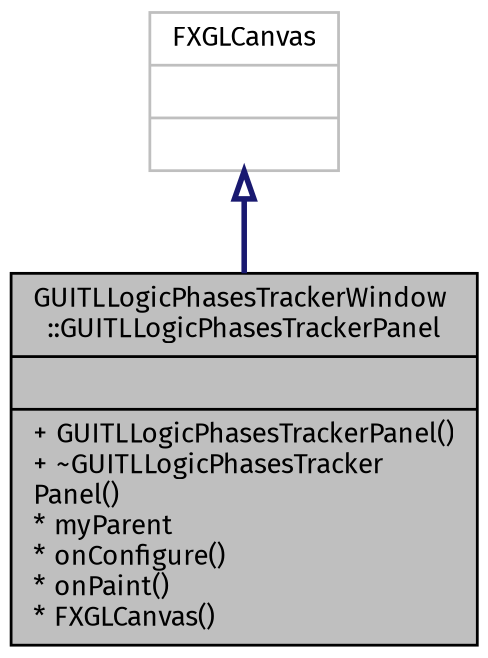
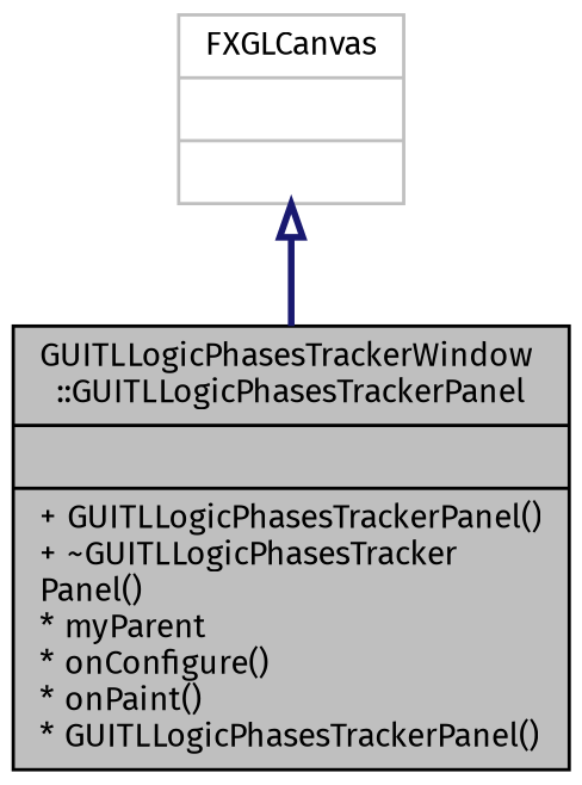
  digraph {
    fontname="Fira Sans"
    node [fontname="Fira Sans" fontsize=10 shape=record style=filled]
-   n1 [color=black fillcolor=grey75 fontcolor=black height=0.2 label="{GUITLLogicPhasesTrackerWindow\l::GUITLLogicPhasesTrackerPanel\n||+ GUITLLogicPhasesTrackerPanel()\l+ ~GUITLLogicPhasesTracker\lPanel()\l* myParent\l* onConfigure()\l* onPaint()\l* FXGLCanvas()\l}" width=0.4]
+   n1 [color=black fillcolor=grey75 fontcolor=black height=0.2 label="{GUITLLogicPhasesTrackerWindow\l::GUITLLogicPhasesTrackerPanel\n||+ GUITLLogicPhasesTrackerPanel()\l+ ~GUITLLogicPhasesTracker\lPanel()\l* myParent\l* onConfigure()\l* onPaint()\l* GUITLLogicPhasesTrackerPanel()\l}" width=0.4]
    n2 [color=grey75 fillcolor=white height=0.2 label="{FXGLCanvas\n||}" width=0.4]
    n2 -> n1 [arrowtail=onormal color=midnightblue dir=back fontname="Fira Sans" fontsize=10 labelfontname=Helvetica labelfontsize=10 style=bold]
  }
